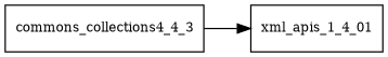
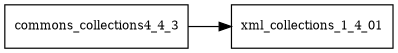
  digraph {
    rankdir=LR
    node [fontsize=10.0 shape=box]
    commons_collections4_4_3
-   xml_apis_1_4_01
+   xml_apis_1_4_01 [label=xml_collections_1_4_01]
    commons_collections4_4_3 -> xml_apis_1_4_01
  }
